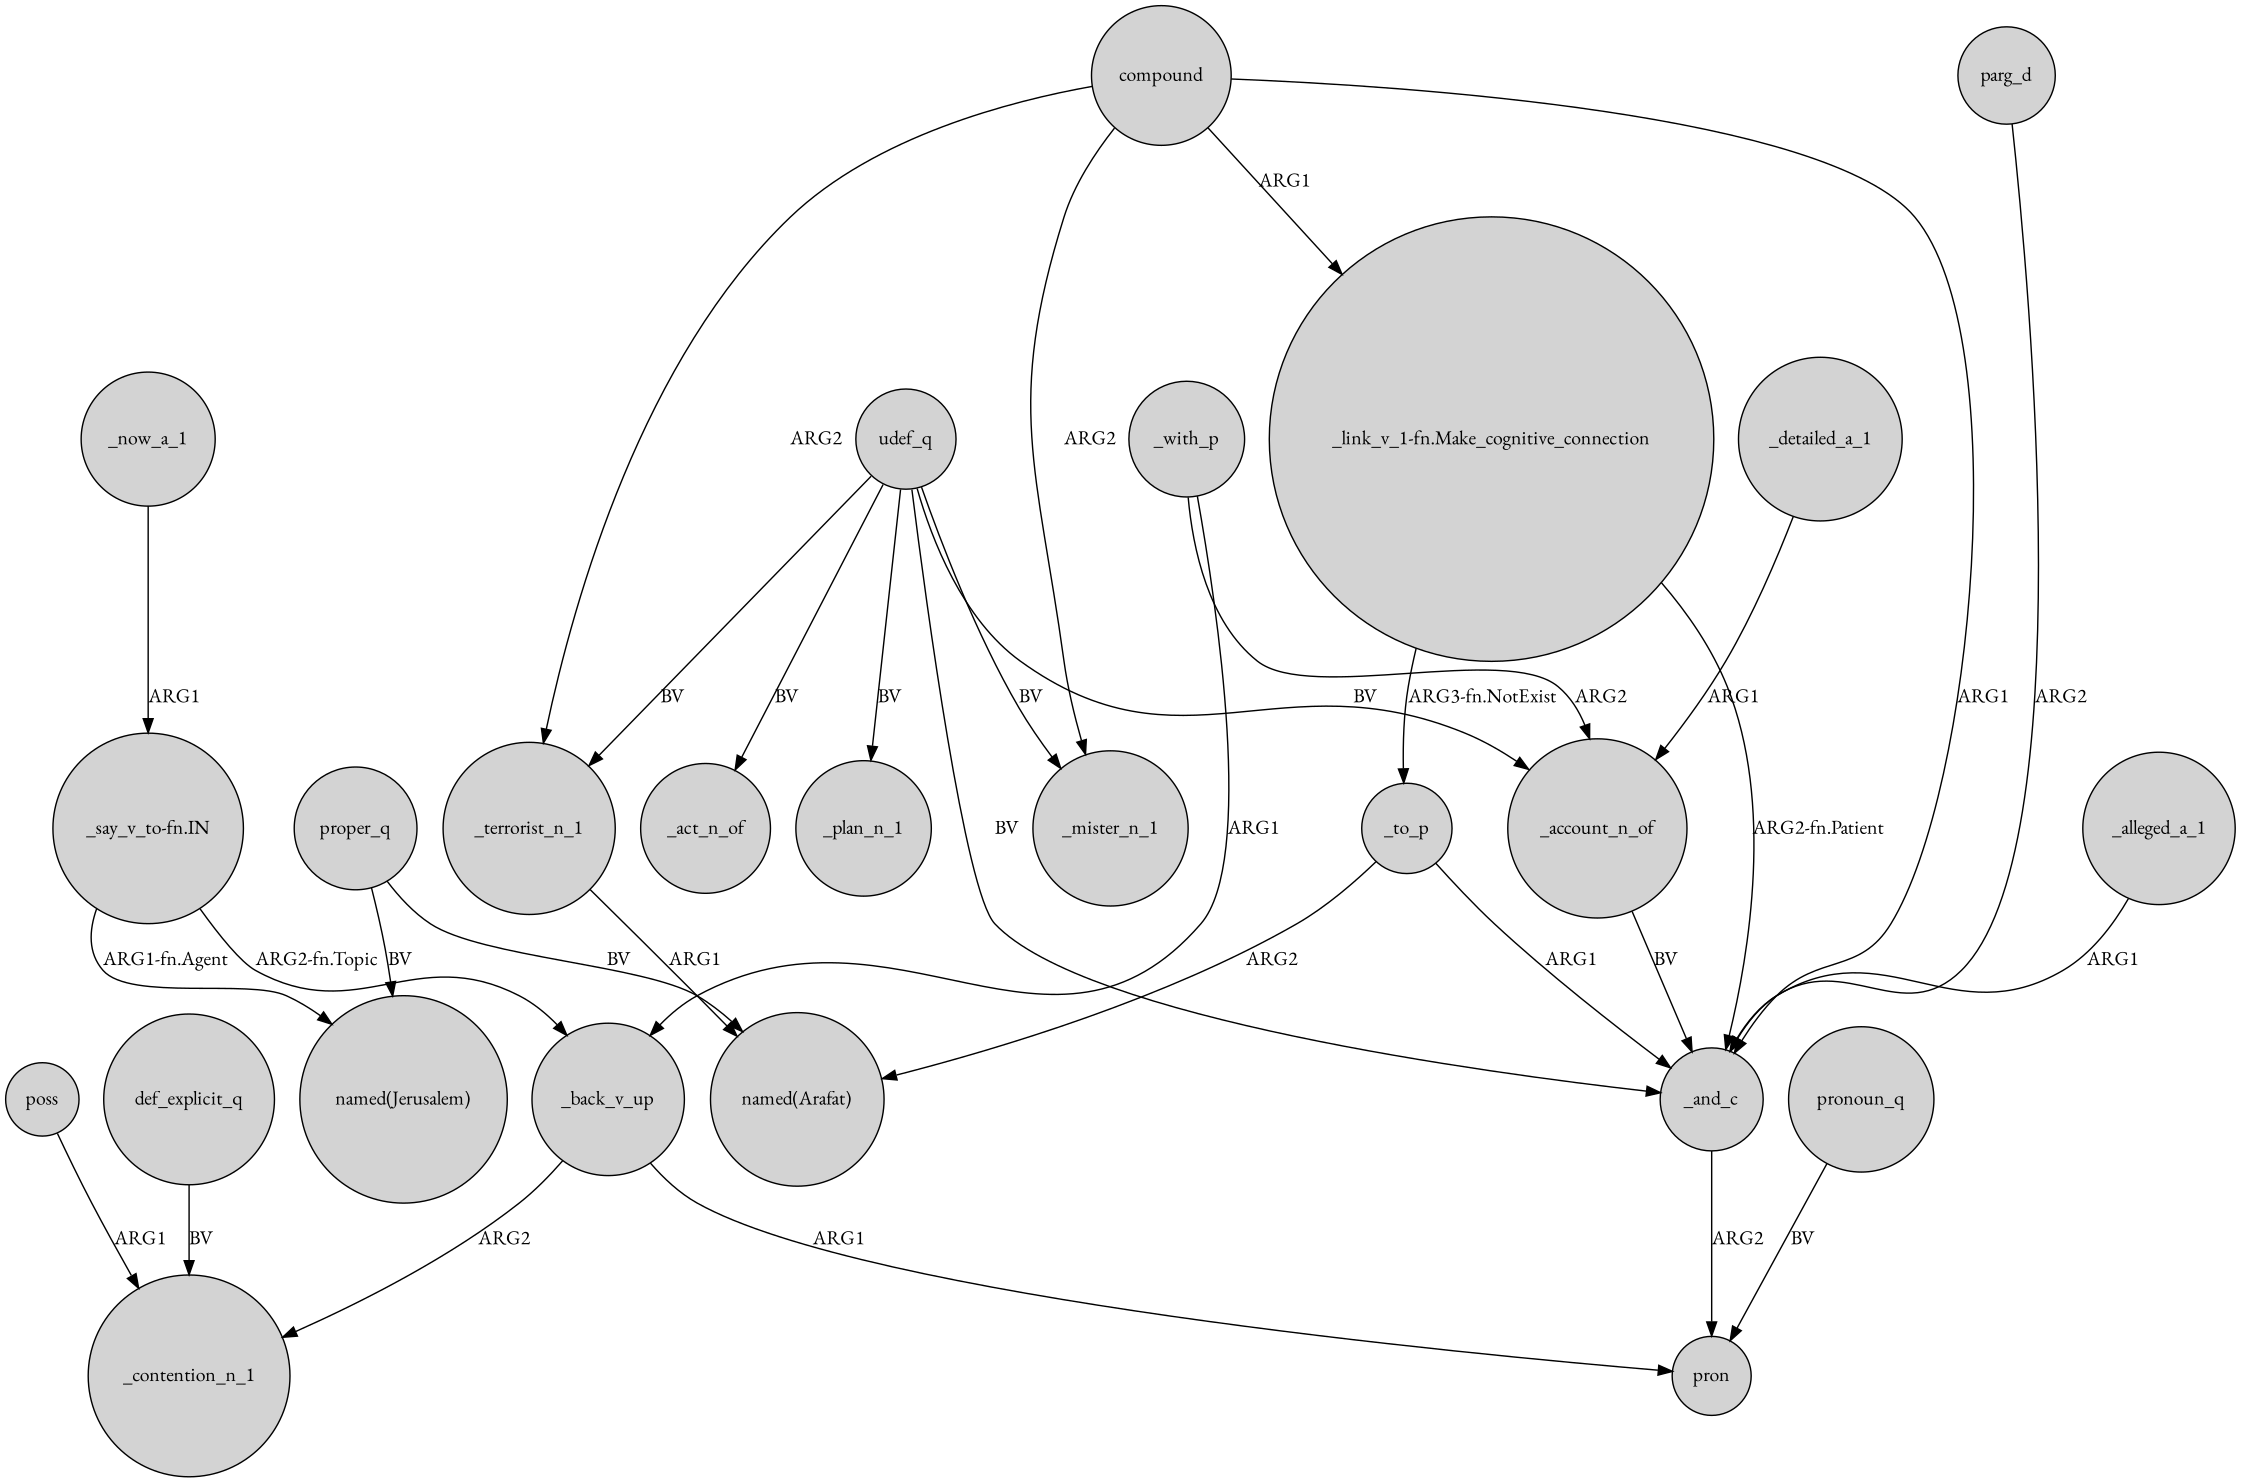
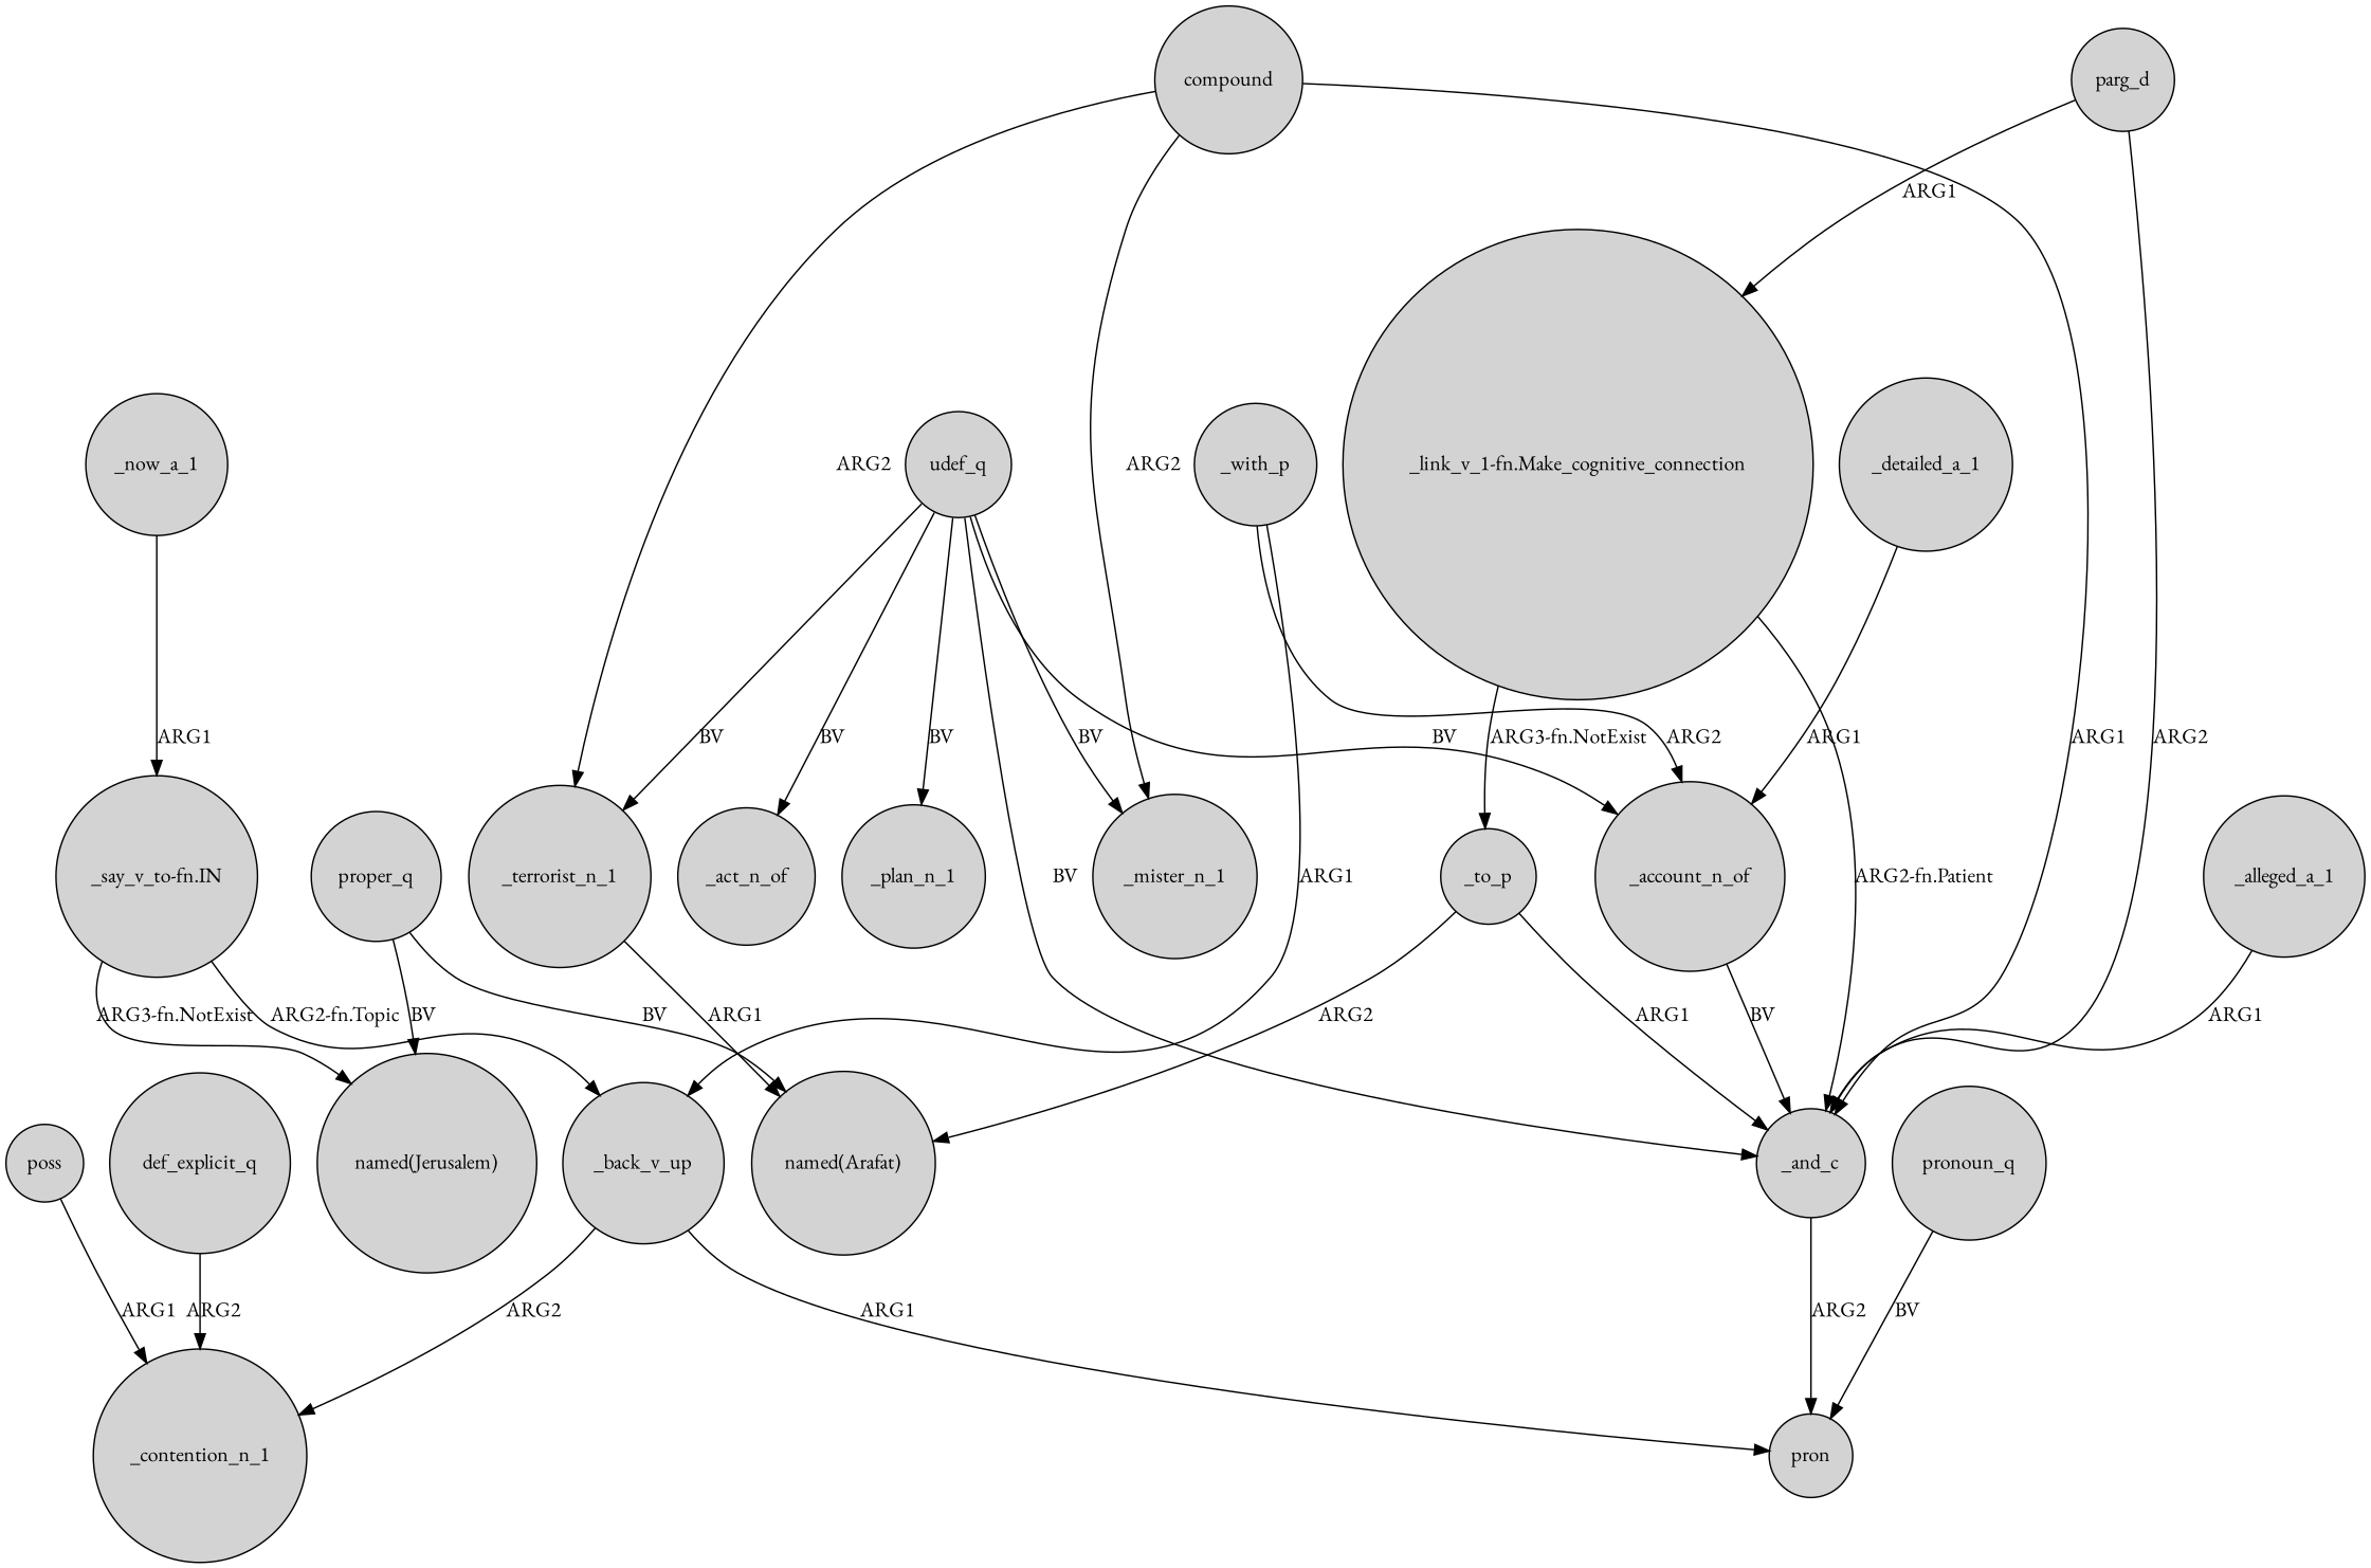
  digraph {
    fontname="EB Garamond"
    node [fontname="EB Garamond" shape=circle style=filled]
    edge [fontname="EB Garamond"]
    poss
    _contention_n_1
    _back_v_up
    pron
    _detailed_a_1
    _account_n_of
    _and_c
    udef_q
    _terrorist_n_1
    _mister_n_1
    _act_n_of
    _plan_n_1
    "named(Arafat)"
    "_link_v_1-fn.Make_cognitive_connection"
    _to_p
    _now_a_1
    "_say_v_to-fn.IN"
    "named(Jerusalem)"
    compound
    parg_d
    _with_p
    pronoun_q
    def_explicit_q
    _alleged_a_1
    proper_q
    poss -> _contention_n_1 [label=ARG1]
    _back_v_up -> _contention_n_1 [label=ARG2]
    _back_v_up -> pron [label=ARG1]
    _detailed_a_1 -> _account_n_of [label=ARG1]
    _account_n_of -> _and_c [label=BV]
    _and_c -> pron [label=ARG2]
    udef_q -> _account_n_of [label=BV]
    udef_q -> _and_c [label=BV]
    udef_q -> _terrorist_n_1 [label=BV]
    udef_q -> _mister_n_1 [label=BV]
    udef_q -> _act_n_of [label=BV]
    udef_q -> _plan_n_1 [label=BV]
    _terrorist_n_1 -> "named(Arafat)" [label=ARG1]
    "_link_v_1-fn.Make_cognitive_connection" -> _and_c [label="ARG2-fn.Patient"]
    "_link_v_1-fn.Make_cognitive_connection" -> _to_p [label="ARG3-fn.NotExist"]
    _to_p -> _and_c [label=ARG1]
    _to_p -> "named(Arafat)" [label=ARG2]
    _now_a_1 -> "_say_v_to-fn.IN" [label=ARG1]
    "_say_v_to-fn.IN" -> _back_v_up [label="ARG2-fn.Topic"]
-   "_say_v_to-fn.IN" -> "named(Jerusalem)" [label="ARG1-fn.Agent"]
+   "_say_v_to-fn.IN" -> "named(Jerusalem)" [label="ARG3-fn.NotExist"]
    compound -> _and_c [label=ARG1]
    compound -> _terrorist_n_1 [label=ARG2]
    compound -> _mister_n_1 [label=ARG2]
    parg_d -> _and_c [label=ARG2]
-   compound -> "_link_v_1-fn.Make_cognitive_connection" [label=ARG1]
+   parg_d -> "_link_v_1-fn.Make_cognitive_connection" [label=ARG1]
    _with_p -> _back_v_up [label=ARG1]
    _with_p -> _account_n_of [label=ARG2]
    pronoun_q -> pron [label=BV]
-   def_explicit_q -> _contention_n_1 [label=BV]
+   def_explicit_q -> _contention_n_1 [label=ARG2]
    _alleged_a_1 -> _and_c [label=ARG1]
    proper_q -> "named(Arafat)" [label=BV]
    proper_q -> "named(Jerusalem)" [label=BV]
  }
